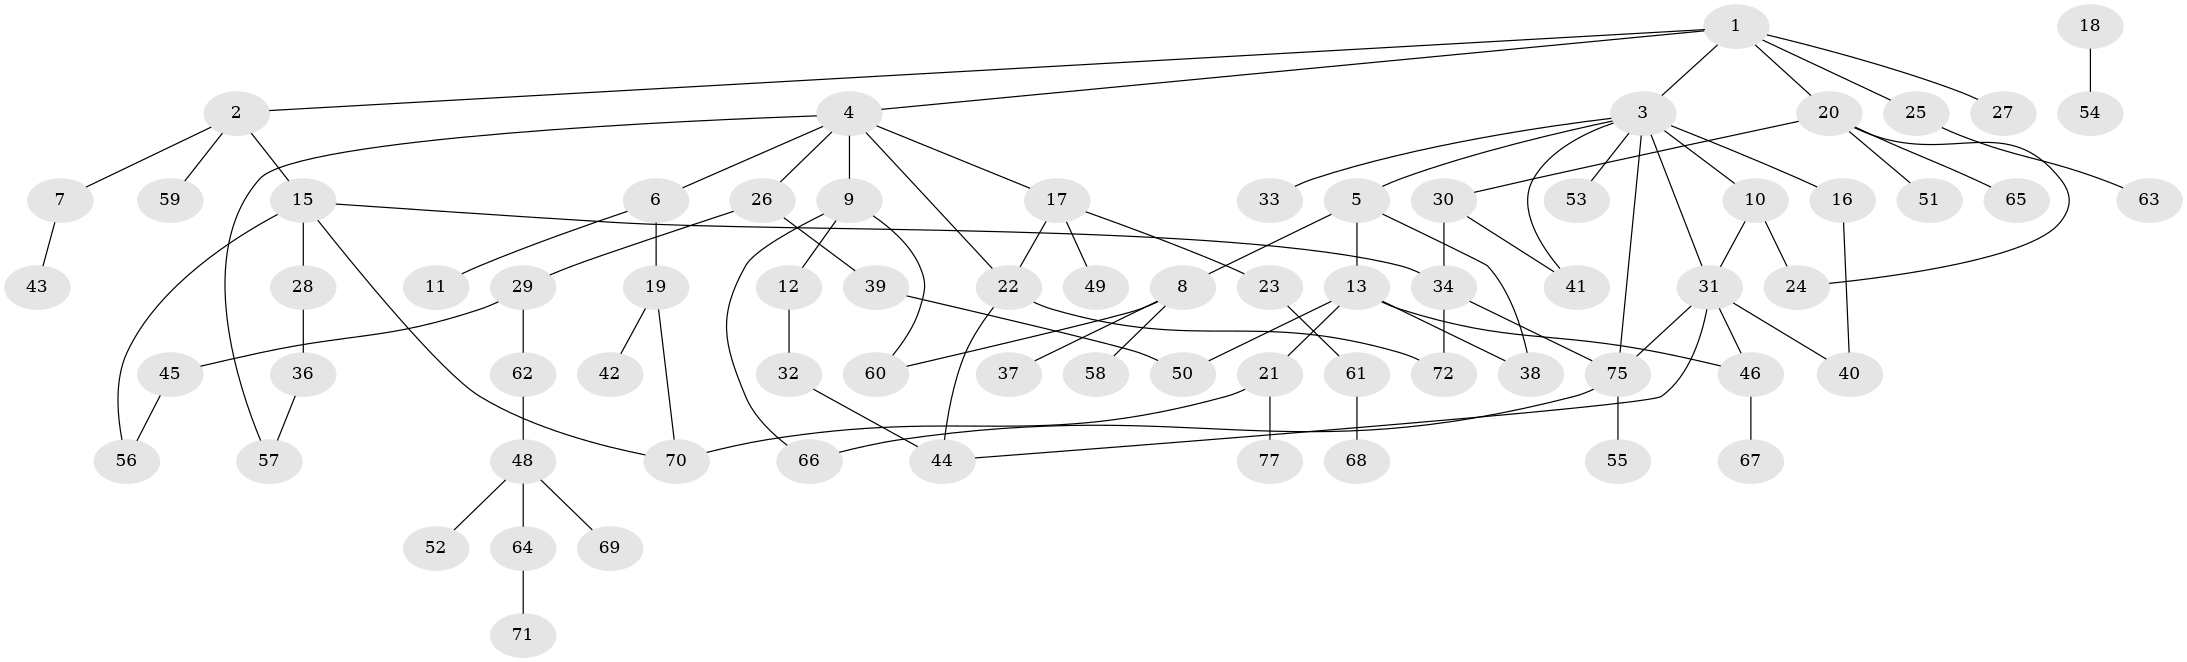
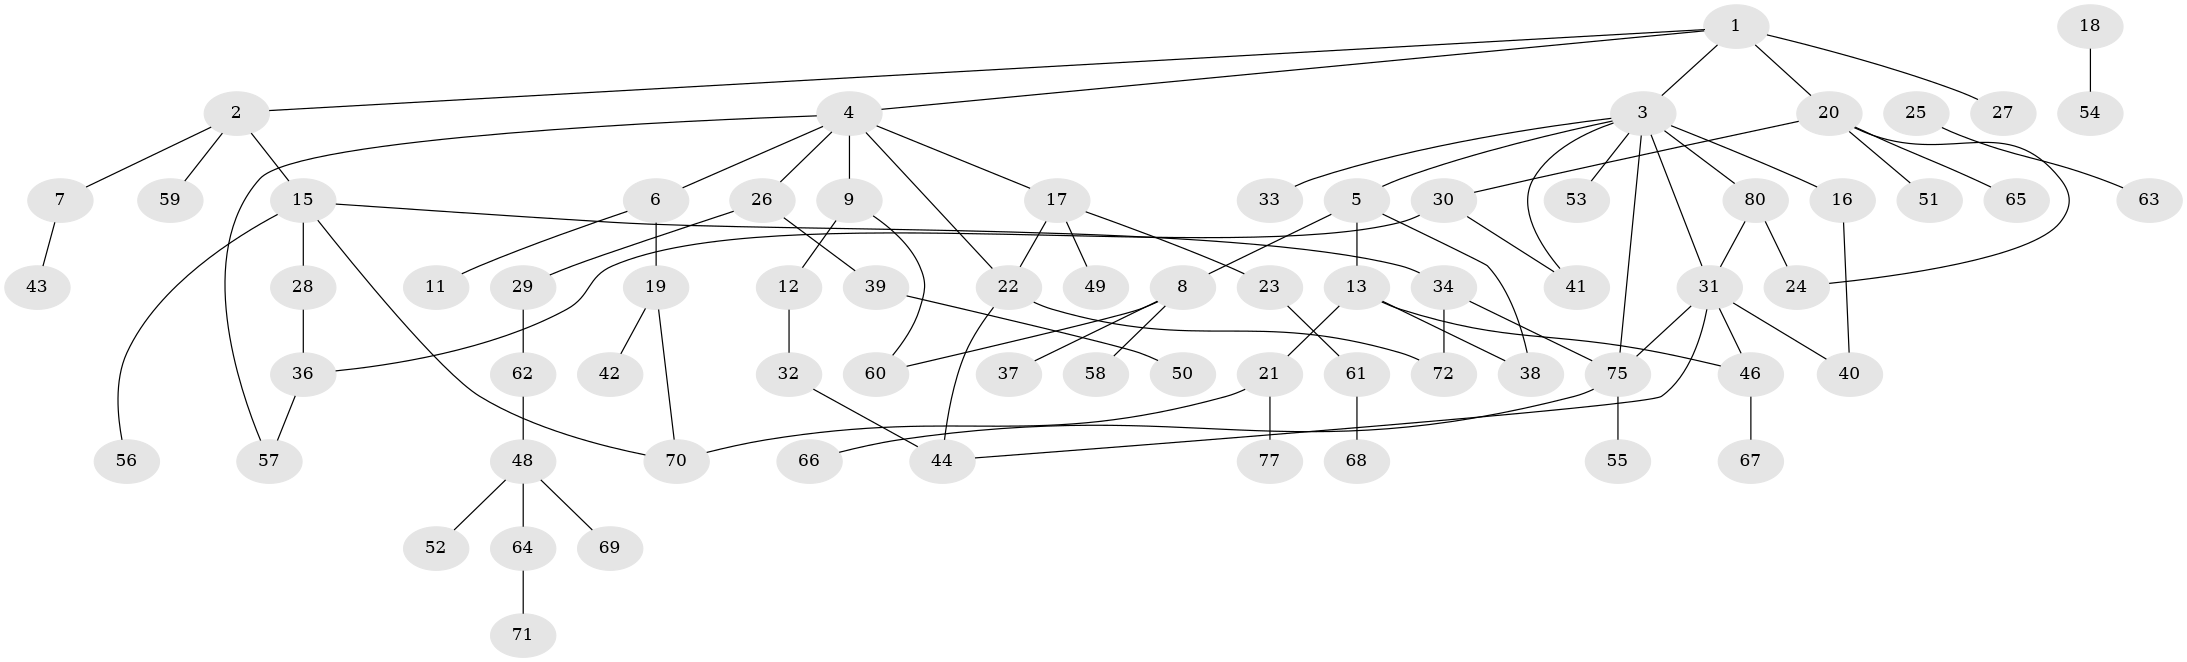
  graph {
    node [color=gray90 style=filled]
    1
    2
    3
    4
    20
    25
    27
    7
    15
    59
    5
-   10
+   10 [label=80]
    16
    31
    33
    n16 [label=75]
    41
    53
    6
    9
    17
    22
    26
    57
    24
    30
    51
    65
    63
    43
    28
    34
    56
    70
    8
    13
    38
    40
    46
    44
    66
    55
    11
    19
    60
    12
    23
    49
    72
    29
    39
    37
    58
    21
    50
    42
    32
    18
    54
    n60 [label=77]
    67
    36
    61
    48
    52
    64
    69
    68
-   45
    62
    71
    1 -- 2
    1 -- 3
    1 -- 4
    1 -- 20
-   1 -- 25
    1 -- 27
    2 -- 7
    2 -- 15
    2 -- 59
    3 -- 5
    3 -- 10
    3 -- 16
    3 -- 31
    3 -- 33
    3 -- n16
    3 -- 41
    3 -- 53
    4 -- 6
    4 -- 9
    4 -- 17
    4 -- 22
    4 -- 26
    4 -- 57
    20 -- 24
    20 -- 30
    20 -- 51
    20 -- 65
    25 -- 63
    7 -- 43
    15 -- 28
    15 -- 34
    15 -- 56
    15 -- 70
    5 -- 8
    5 -- 13
    5 -- 38
    10 -- 31
    10 -- 24
    16 -- 40
    31 -- n16
    31 -- 40
    31 -- 46
    31 -- 44
    n16 -- 66
    n16 -- 55
    6 -- 11
    6 -- 19
-   9 -- 66
    9 -- 60
    9 -- 12
    17 -- 22
    17 -- 23
    17 -- 49
    22 -- 44
    22 -- 72
    26 -- 29
    26 -- 39
    30 -- 41
-   30 -- 34
+   30 -- 36
    28 -- 36
    34 -- n16
    34 -- 72
    8 -- 60
    8 -- 37
    8 -- 58
    13 -- 38
    13 -- 46
    13 -- 21
-   13 -- 50
    46 -- 67
    19 -- 70
    19 -- 42
    12 -- 32
    23 -- 61
-   29 -- 45
    29 -- 62
    39 -- 50
    21 -- 70
    21 -- n60
    32 -- 44
    18 -- 54
    36 -- 57
    61 -- 68
    48 -- 52
    48 -- 64
    48 -- 69
    64 -- 71
-   45 -- 56
    62 -- 48
  }
